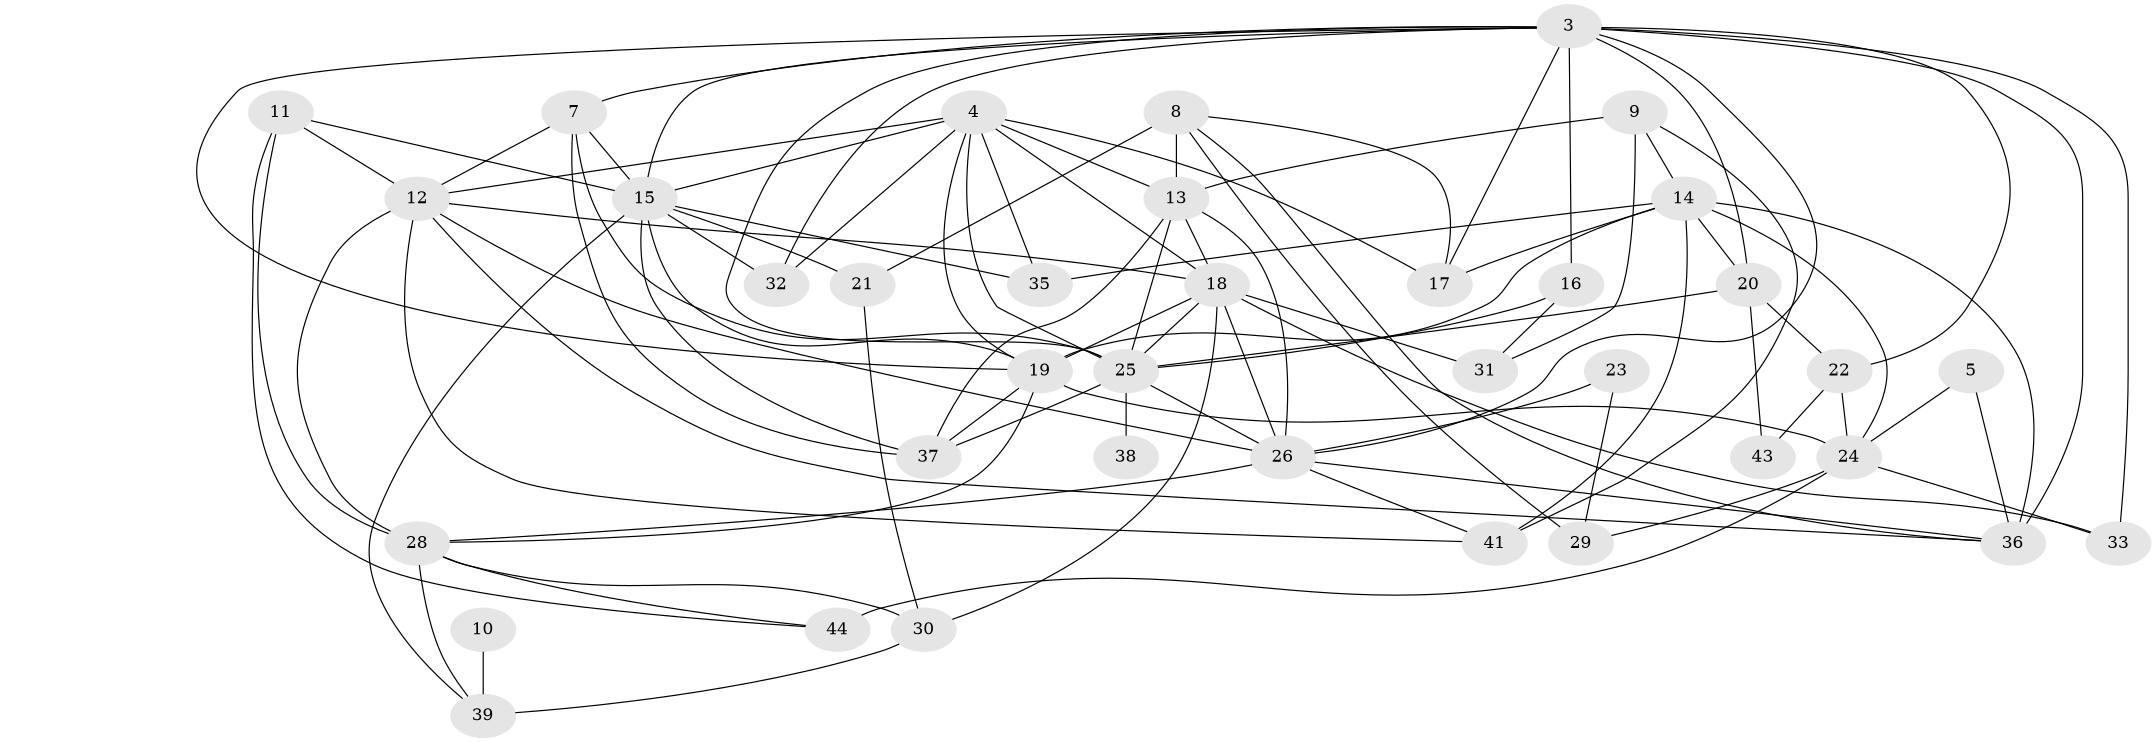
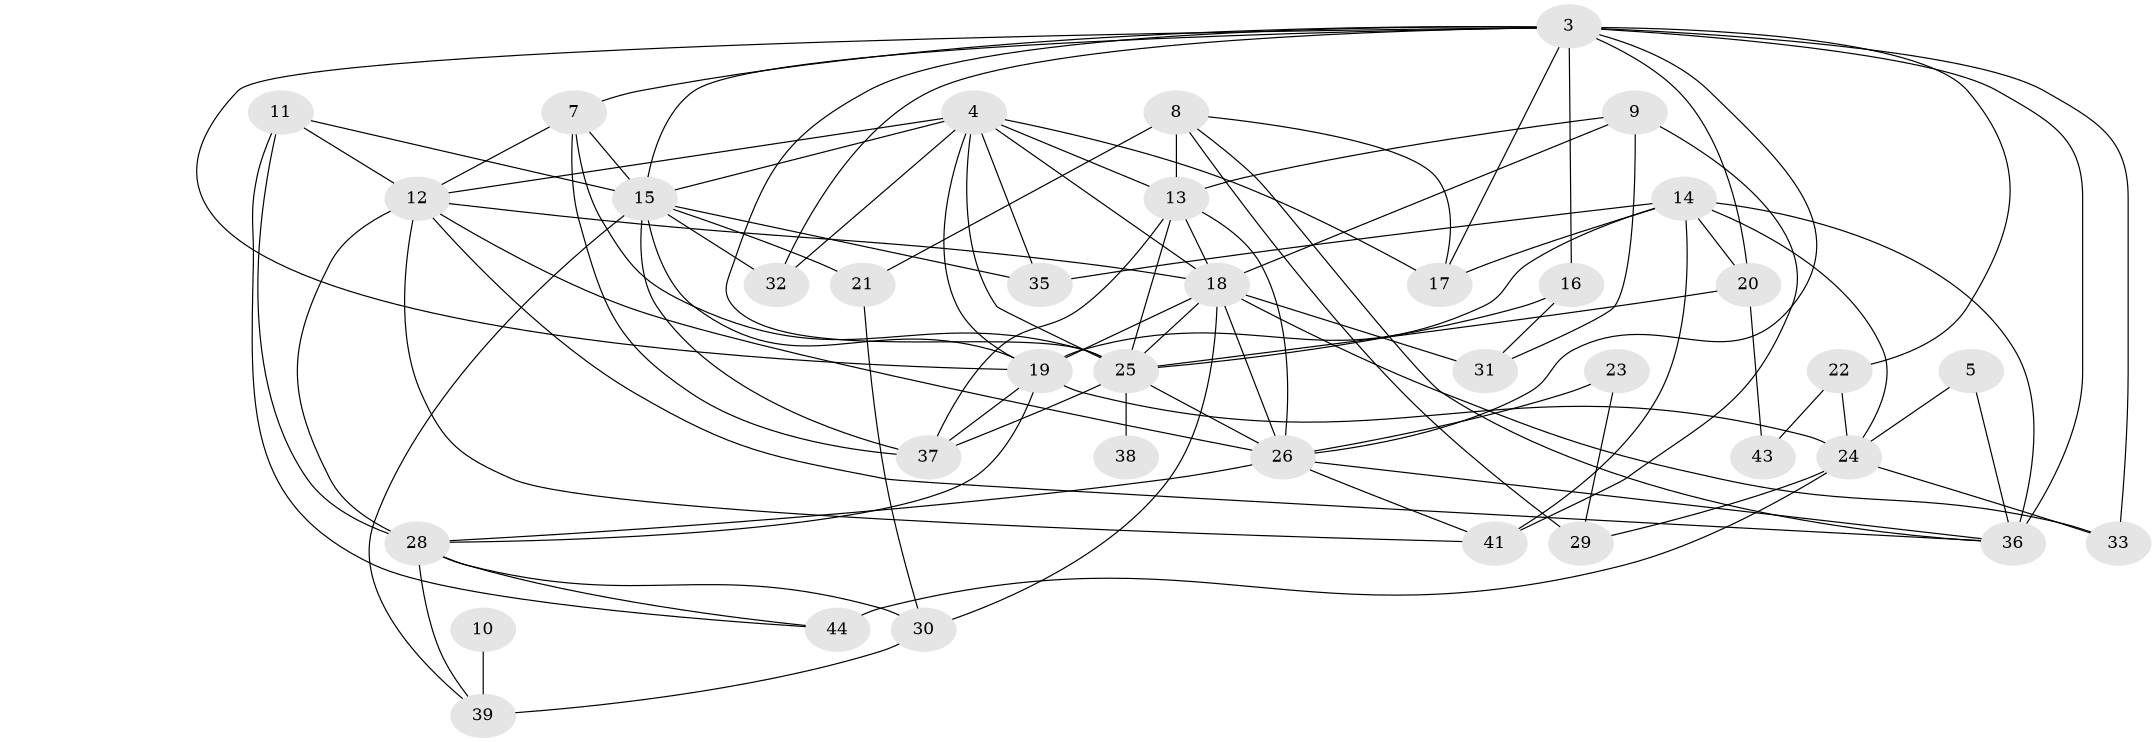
  graph {
    node [color=gray90 style=filled]
    edge [weight=1.0]
    28
    39
    n3 [label=44]
    30
    3
    7
    15
    16
    17
    19
    20
    22
    25
    26
    32
    33
    36
    12
    37
    13
    18
    35
    21
    31
    24
    43
    38
    41
    4
    5
    29
    8
    9
    10
    11
    14
    23
    28 -- 39
    28 -- n3
    28 -- 30
    30 -- 39
    3 -- 7
    3 -- 15 [weight=3.0]
    3 -- 16
    3 -- 17
    3 -- 19 [weight=2.0]
    3 -- 20
    3 -- 22
    3 -- 25 [weight=4.0]
    3 -- 26 [weight=4.0]
    3 -- 32
    3 -- 33 [weight=3.0]
    3 -- 36 [weight=3.0]
    7 -- 15
    7 -- 25
    7 -- 12
    7 -- 37
    15 -- 39
    15 -- 19
    15 -- 32
    15 -- 37
    15 -- 35
    15 -- 21
    16 -- 25
    16 -- 31
    19 -- 28
    19 -- 37 [weight=2.0]
    19 -- 24
-   20 -- 22
    20 -- 25
    20 -- 43
    22 -- 24
    22 -- 43
    25 -- 26
    25 -- 37
    25 -- 38
    26 -- 28
    26 -- 36
    26 -- 41
    12 -- 28
    12 -- 26
    12 -- 36
    12 -- 18
    12 -- 41
    13 -- 25 [weight=4.0]
    13 -- 26
    13 -- 37 [weight=2.0]
    13 -- 18
    18 -- 30
    18 -- 19
    18 -- 25 [weight=2.0]
    18 -- 26
    18 -- 33 [weight=2.0]
    18 -- 31
    21 -- 30
    24 -- n3 [weight=4.0]
    24 -- 33
    24 -- 29
    4 -- 15
    4 -- 17
    4 -- 19
    4 -- 25 [weight=2.0]
    4 -- 32
    4 -- 12
    4 -- 13
    4 -- 18
    4 -- 35 [weight=2.0]
    5 -- 36
    5 -- 24
    8 -- 17
    8 -- 36
    8 -- 13 [weight=3.0]
    8 -- 21
    8 -- 29
    9 -- 13
-   9 -- 14
+   9 -- 18
    9 -- 31
    9 -- 41
    10 -- 39 [weight=2.0]
    11 -- 28 [weight=2.0]
    11 -- n3
    11 -- 15
    11 -- 12
    14 -- 17
    14 -- 19
    14 -- 20
    14 -- 36
    14 -- 35
    14 -- 24
    14 -- 41 [weight=2.0]
    23 -- 26
    23 -- 29
  }
